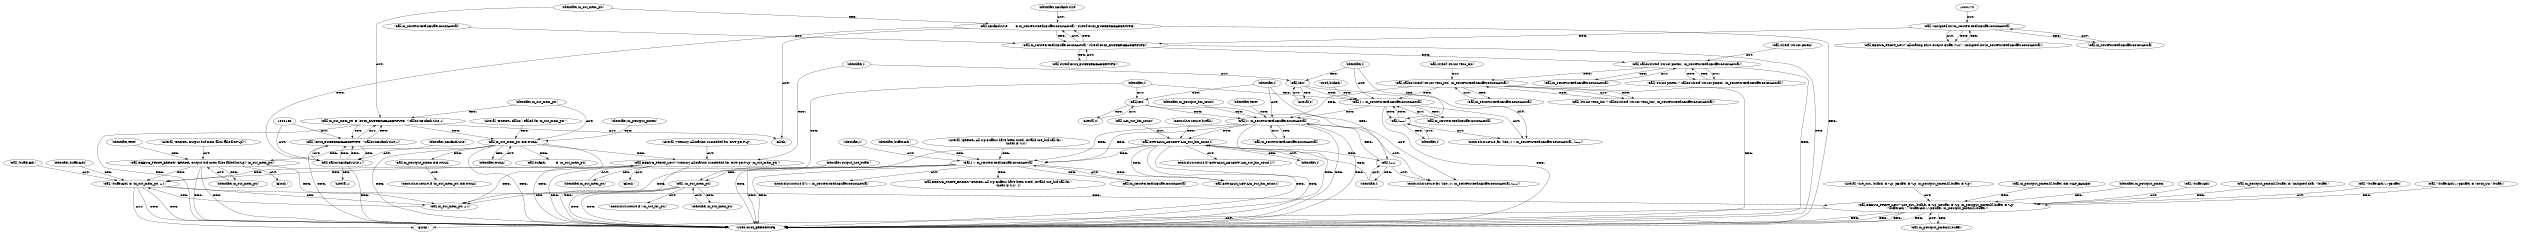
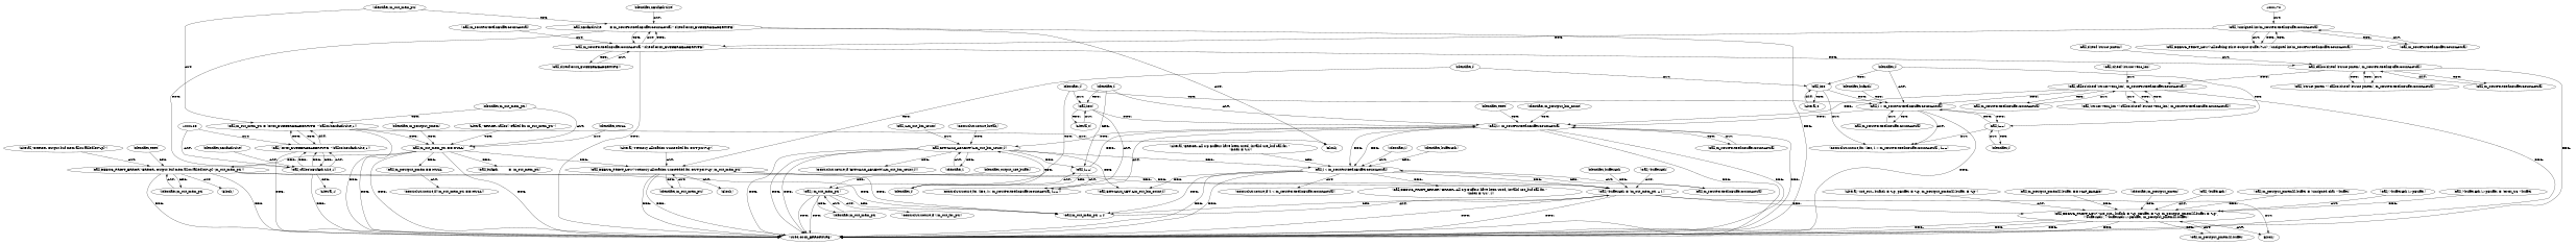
  digraph {
    n1 [label="(Call,*bufferHdr = (m_out_mem_ptr + i ))"]
    n2 [label="(Call,DEBUG_PRINT_LOW(\"use_out:: bufhdr = %p, pBuffer = %p, m_pOutput_pmem[i].buffer = %p\",\n (*bufferHdr), (*bufferHdr)->pBuffer, m_pOutput_pmem[i].buffer))"]
    n3 [label="(Block,)"]
    n4 [label="(Call,m_out_mem_ptr + i)"]
    n5 [label="(Used,OMX_ERRORTYPE)"]
    n6 [label="(Call,m_pOutput_pmem[i].buffer)"]
    n7 [label="(Call,DEBUG_PRINT_ERROR(\"ERROR: Output buf mem alloc failed[0x%p]\",m_out_mem_ptr))"]
    n8 [label="(Identifier,m_out_mem_ptr)"]
    n9 [label="(Block,)"]
    n10 [label="(Call,m_out_mem_ptr == NULL)"]
    n11 [label="(Call,DEBUG_PRINT_LOW(\"Memory Allocation Succeeded for OUT port%p\",m_out_mem_ptr))"]
    n12 [label="(Identifier,NULL)"]
    n13 [label="(Call,m_pOutput_pmem == NULL)"]
    n14 [label="(Call,bufHdr          =  m_out_mem_ptr)"]
    n15 [label="(Identifier,m_out_mem_ptr)"]
    n16 [label="(Block,)"]
    n17 [label="(ControlStructure,if (m_out_mem_ptr == NULL))"]
    n18 [label="(Call,m_out_mem_ptr = (OMX_BUFFERHEADERTYPE  *)calloc(nBufHdrSize,1))"]
    n19 [label="(Call,(OMX_BUFFERHEADERTYPE  *)calloc(nBufHdrSize,1))"]
    n20 [label="(Block,)"]
    n21 [label="(Call,calloc(nBufHdrSize,1))"]
    n22 [label="(Literal,1)"]
    n23 [label="(Call,nBufHdrSize        = m_sOutPortDef.nBufferCountActual * sizeof(OMX_BUFFERHEADERTYPE))"]
    n24 [label="(Call,m_sOutPortDef.nBufferCountActual * sizeof(OMX_BUFFERHEADERTYPE))"]
    n25 [label="(Call,calloc(sizeof (struct pmem), m_sOutPortDef.nBufferCountActual))"]
    n26 [label="(Call,sizeof(OMX_BUFFERHEADERTYPE))"]
    n27 [label="(Call,calloc(sizeof (struct venc_ion), m_sOutPortDef.nBufferCountActual))"]
    n28 [label="(Call,m_sOutPortDef.nBufferCountActual)"]
    n29 [label="(Call,(struct pmem *) calloc(sizeof (struct pmem), m_sOutPortDef.nBufferCountActual))"]
    n30 [label="(Call,(unsigned int)m_sOutPortDef.nBufferCountActual)"]
    n31 [label="(Call,DEBUG_PRINT_LOW(\"Allocating First Output Buffer(%u)\",(unsigned int)m_sOutPortDef.nBufferCountActual))"]
    n32 [label="(Call,m_sOutPortDef.nBufferCountActual)"]
    n33 [label="(Call,!m_out_mem_ptr)"]
    n34 [label="(ControlStructure,if (!m_out_for_ptr))"]
    n35 [label="(Identifier,m_out_mem_ptr)"]
    n36 [label="(Call,i < m_sOutPortDef.nBufferCountActual)"]
    n37 [label="(Call,BITMASK_SET(&m_out_bm_count,i))"]
    n38 [label="(Call,m_sOutPortDef.nBufferCountActual)"]
    n39 [label="(ControlStructure,if (i < m_sOutPortDef.nBufferCountActual))"]
    n40 [label="(Call,DEBUG_PRINT_ERROR(\"ERROR: All o/p Buffers have been Used, invalid use_buf call for \"\n                     \"index = %u\", i))"]
    n41 [label="(Call,BITMASK_ABSENT(&m_out_bm_count,i))"]
    n42 [label="(Call,i++)"]
    n43 [label="(ControlStructure,if (BITMASK_ABSENT(&m_out_bm_count,i)))"]
    n44 [label="(Identifier,i)"]
    n45 [label="(Call,i< m_sOutPortDef.nBufferCountActual)"]
    n46 [label="(ControlStructure,for (i=0; i< m_sOutPortDef.nBufferCountActual; i++))"]
    n47 [label="(Identifier,i)"]
    n48 [label="(Call,m_sOutPortDef.nBufferCountActual)"]
    n49 [label="(Call,i=0)"]
    n50 [label="(Literal,0)"]
    n51 [label="(Call,i < m_sOutPortDef.nBufferCountActual)"]
    n52 [label="(Call,i++)"]
    n53 [label="(Call,m_sOutPortDef.nBufferCountActual)"]
    n54 [label="(ControlStructure,for (i=0; i < m_sOutPortDef.nBufferCountActual ; i++))"]
    n55 [label="(Identifier,i)"]
    n56 [label="(Call,i=0)"]
    n57 [label="(Literal,0)"]
    n58 [label="(Call,(struct venc_ion *) calloc(sizeof (struct venc_ion), m_sOutPortDef.nBufferCountActual))"]
    n59 [label="(Call,m_sOutPortDef.nBufferCountActual)"]
    n60 [label="(Identifier,m_out_mem_ptr)"]
    n61 [label="(Identifier,m_out_mem_ptr)"]
    n62 [label="(Literal,\"ERROR: All o/p Buffers have been Used, invalid use_buf call for \"\n                     \"index = %u\")"]
    n63 [label="(Identifier,i)"]
    n64 [label="(Identifier,nBufHdrSize)"]
    n65 [label="(Identifier,i)"]
    n66 [label="(Identifier,m_pOutput_pmem)"]
    n67 [label="(Call,*bufferHdr)"]
    n68 [label="(Identifier,bufferHdr)"]
    n69 [label="(Literal,\"ERROR: Output buf mem alloc failed[0x%p]\")"]
    n70 [label="(Identifier,m_pOutput_pmem)"]
    n71 [label="(Identifier,nBufHdrSize)"]
    n72 [label="(Identifier,i)"]
-   n73 [label="(Used,bufHdr)"]
+   n73 [label="(Identifier,bufHdr)"]
    n74 [label="(Identifier,i)"]
    n75 [label="(Call,&m_out_bm_count)"]
    n76 [label="(Identifier,i)"]
    n77 [label="(Call,m_pOutput_pmem[i].buffer = (unsigned char *)buffer)"]
    n78 [label="(Call,(*bufferHdr)->pBuffer)"]
    n79 [label="(Literal,\"Memory Allocation Succeeded for OUT port%p\")"]
    n80 [label="(Call,(*bufferHdr)->pBuffer = (OMX_U8 *)buffer)"]
    n81 [label="(Literal,\"use_out:: bufhdr = %p, pBuffer = %p, m_pOutput_pmem[i].buffer = %p\")"]
    n82 [label="(Call,m_pOutput_pmem[i].buffer == MAP_FAILED)"]
    n83 [label="(Call,m_sOutPortDef.nBufferCountActual)"]
    n84 [label="(Call,*bufferHdr)"]
    n85 [label="(Identifier,output_use_buffer)"]
    n86 [label="(Identifier,bufferHdr)"]
    n87 [label="(Identifier,eRet)"]
    n88 [label="(Call,sizeof (struct pmem))"]
    n89 [label="(Literal,\"ERROR: calloc() Failed for m_out_mem_ptr\")"]
    n90 [label="(ControlStructure,break;)"]
    n91 [label="(Call,sizeof (struct venc_ion))"]
    n92 [label="(Identifier,m_pOutput_bm_count)"]
    n93 [label="(Identifier,eRet)"]
    1000185
    1000170
    n1 -> n2 [label="DDG: "]
    n1 -> n3 [label="AST: "]
    n1 -> n4 [label="CFG: "]
    n1 -> n5 [label="DDG: "]
    n1 -> n5 [label="DDG: "]
    n2 -> n3 [label="AST: "]
    n2 -> n5 [label="DDG: "]
    n2 -> n5 [label="DDG: "]
    n2 -> n5 [label="DDG: "]
    n2 -> n5 [label="DDG: "]
    n2 -> n6 [label="CFG: "]
-   n4 -> n1 [label="CFG: "]
+   n4 -> n1 [label="AST: "]
    n6 -> n2 [label="AST: "]
    n7 -> n1 [label="DDG: "]
    n7 -> n4 [label="DDG: "]
    n7 -> n5 [label="DDG: "]
    n7 -> n5 [label="DDG: "]
    n7 -> n8 [label="CFG: "]
    n7 -> n9 [label="AST: "]
    n8 -> n7 [label="AST: "]
    n10 -> n5 [label="DDG: "]
    n10 -> n5 [label="DDG: "]
    n10 -> n5 [label="DDG: "]
    n10 -> n7 [label="DDG: "]
    n10 -> n11 [label="DDG: "]
-   n10 -> n12 [label="CFG: "]
    n10 -> n13 [label="DDG: "]
    n10 -> n14 [label="DDG: "]
    n11 -> n1 [label="DDG: "]
    n11 -> n4 [label="DDG: "]
    n11 -> n5 [label="DDG: "]
    n11 -> n5 [label="DDG: "]
    n11 -> n15 [label="CFG: "]
    n11 -> n16 [label="AST: "]
    n12 -> n10 [label="AST: "]
    n13 -> n17 [label="AST: "]
    n15 -> n11 [label="AST: "]
    n18 -> n5 [label="DDG: "]
    n18 -> n10 [label="DDG: "]
    n18 -> n19 [label="CFG: "]
    n18 -> n20 [label="AST: "]
    n19 -> n5 [label="DDG: "]
    n19 -> n18 [label="AST: "]
    n19 -> n18 [label="DDG: "]
    n19 -> n21 [label="CFG: "]
    n21 -> n5 [label="DDG: "]
    n21 -> n19 [label="AST: "]
    n21 -> n19 [label="DDG: "]
    n21 -> n19 [label="DDG: "]
    n21 -> n22 [label="CFG: "]
    n23 -> n5 [label="DDG: "]
    n23 -> n20 [label="AST: "]
    n23 -> n21 [label="DDG: "]
    n23 -> n24 [label="CFG: "]
    n24 -> n5 [label="DDG: "]
    n24 -> n23 [label="AST: "]
    n24 -> n23 [label="DDG: "]
    n24 -> n25 [label="DDG: "]
    n24 -> n26 [label="CFG: "]
    n25 -> n5 [label="DDG: "]
    n25 -> n27 [label="DDG: "]
    n25 -> n28 [label="CFG: "]
    n25 -> n29 [label="AST: "]
    n25 -> n29 [label="DDG: "]
    n26 -> n24 [label="AST: "]
    n27 -> n5 [label="DDG: "]
    n27 -> n45 [label="DDG: "]
    n27 -> n51 [label="DDG: "]
    n27 -> n58 [label="AST: "]
    n27 -> n58 [label="DDG: "]
    n27 -> n59 [label="CFG: "]
    n28 -> n25 [label="AST: "]
    n29 -> n25 [label="CFG: "]
    n30 -> n24 [label="DDG: "]
    n30 -> n31 [label="AST: "]
    n30 -> n31 [label="DDG: "]
    n30 -> n32 [label="CFG: "]
    n31 -> n30 [label="CFG: "]
    n32 -> n30 [label="AST: "]
    n33 -> n4 [label="CFG: "]
    n33 -> n5 [label="DDG: "]
    n33 -> n5 [label="DDG: "]
    n33 -> n34 [label="AST: "]
    n33 -> n35 [label="CFG: "]
    n35 -> n33 [label="AST: "]
    n36 -> n1 [label="DDG: "]
    n36 -> n4 [label="DDG: "]
    n36 -> n5 [label="DDG: "]
    n36 -> n5 [label="DDG: "]
    n36 -> n37 [label="DDG: "]
    n36 -> n38 [label="CFG: "]
    n36 -> n39 [label="AST: "]
    n36 -> n40 [label="DDG: "]
    n38 -> n36 [label="AST: "]
    n41 -> n5 [label="DDG: "]
    n41 -> n5 [label="DDG: "]
    n41 -> n5 [label="DDG: "]
    n41 -> n36 [label="DDG: "]
    n41 -> n37 [label="DDG: "]
    n41 -> n42 [label="DDG: "]
-   n41 -> n43 [label="AST: "]
+   n41 -> n43 [label="CFG: "]
    n41 -> n44 [label="CFG: "]
    n42 -> n45 [label="DDG: "]
    n42 -> n46 [label="AST: "]
    n42 -> n47 [label="CFG: "]
    n44 -> n41 [label="AST: "]
    n45 -> n5 [label="DDG: "]
    n45 -> n5 [label="DDG: "]
    n45 -> n5 [label="DDG: "]
    n45 -> n36 [label="DDG: "]
    n45 -> n36 [label="DDG: "]
    n45 -> n41 [label="DDG: "]
    n45 -> n46 [label="AST: "]
    n45 -> n48 [label="CFG: "]
    n47 -> n41 [label="CFG: "]
    n47 -> n42 [label="AST: "]
    n48 -> n45 [label="AST: "]
    n49 -> n45 [label="DDG: "]
    n49 -> n46 [label="AST: "]
    n49 -> n50 [label="CFG: "]
    n50 -> n49 [label="AST: "]
    n51 -> n5 [label="DDG: "]
    n51 -> n45 [label="DDG: "]
    n51 -> n52 [label="DDG: "]
    n51 -> n53 [label="CFG: "]
    n51 -> n54 [label="AST: "]
    n52 -> n51 [label="DDG: "]
    n52 -> n54 [label="AST: "]
    n52 -> n55 [label="CFG: "]
    n53 -> n51 [label="AST: "]
    n55 -> n52 [label="AST: "]
    n56 -> n51 [label="DDG: "]
    n56 -> n54 [label="AST: "]
    n56 -> n57 [label="CFG: "]
    n57 -> n56 [label="AST: "]
    n58 -> n27 [label="CFG: "]
    n59 -> n27 [label="AST: "]
    n60 -> n18 [label="AST: "]
    n60 -> n23 [label="CFG: "]
    n61 -> n10 [label="AST: "]
    n61 -> n18 [label="CFG: "]
    n62 -> n36 [label="CFG: "]
    n63 -> n36 [label="AST: "]
    n64 -> n21 [label="AST: "]
    n65 -> n42 [label="CFG: "]
    n65 -> n45 [label="AST: "]
    n65 -> n49 [label="CFG: "]
    n66 -> n2 [label="CFG: "]
    n67 -> n2 [label="AST: "]
    n68 -> n36 [label="CFG: "]
    n69 -> n7 [label="AST: "]
    n70 -> n10 [label="CFG: "]
    n71 -> n23 [label="AST: "]
    n72 -> n11 [label="CFG: "]
    n72 -> n56 [label="AST: "]
    n73 -> n51 [label="CFG: "]
    n74 -> n33 [label="CFG: "]
    n74 -> n49 [label="AST: "]
    n74 -> n51 [label="CFG: "]
    n75 -> n41 [label="AST: "]
    n76 -> n51 [label="AST: "]
    n76 -> n52 [label="CFG: "]
    n76 -> n56 [label="CFG: "]
    n77 -> n2 [label="DDG: "]
    n78 -> n2 [label="AST: "]
    n79 -> n11 [label="AST: "]
    n80 -> n2 [label="DDG: "]
    n81 -> n2 [label="AST: "]
    n82 -> n2 [label="DDG: "]
    n83 -> n24 [label="AST: "]
    n84 -> n1 [label="AST: "]
    n85 -> n33 [label="CFG: "]
    n86 -> n1 [label="CFG: "]
    n87 -> n45 [label="CFG: "]
    n88 -> n25 [label="AST: "]
    n89 -> n10 [label="CFG: "]
-   n90 -> n41 [label="CFG: "]
+   n90 -> n41 [label="DDG: "]
    n91 -> n27 [label="AST: "]
    n92 -> n45 [label="CFG: "]
    n93 -> n7 [label="CFG: "]
    1000185 -> n19 [label="AST: "]
    1000185 -> n21 [label="AST: "]
    1000170 -> n30 [label="AST: "]
  }
